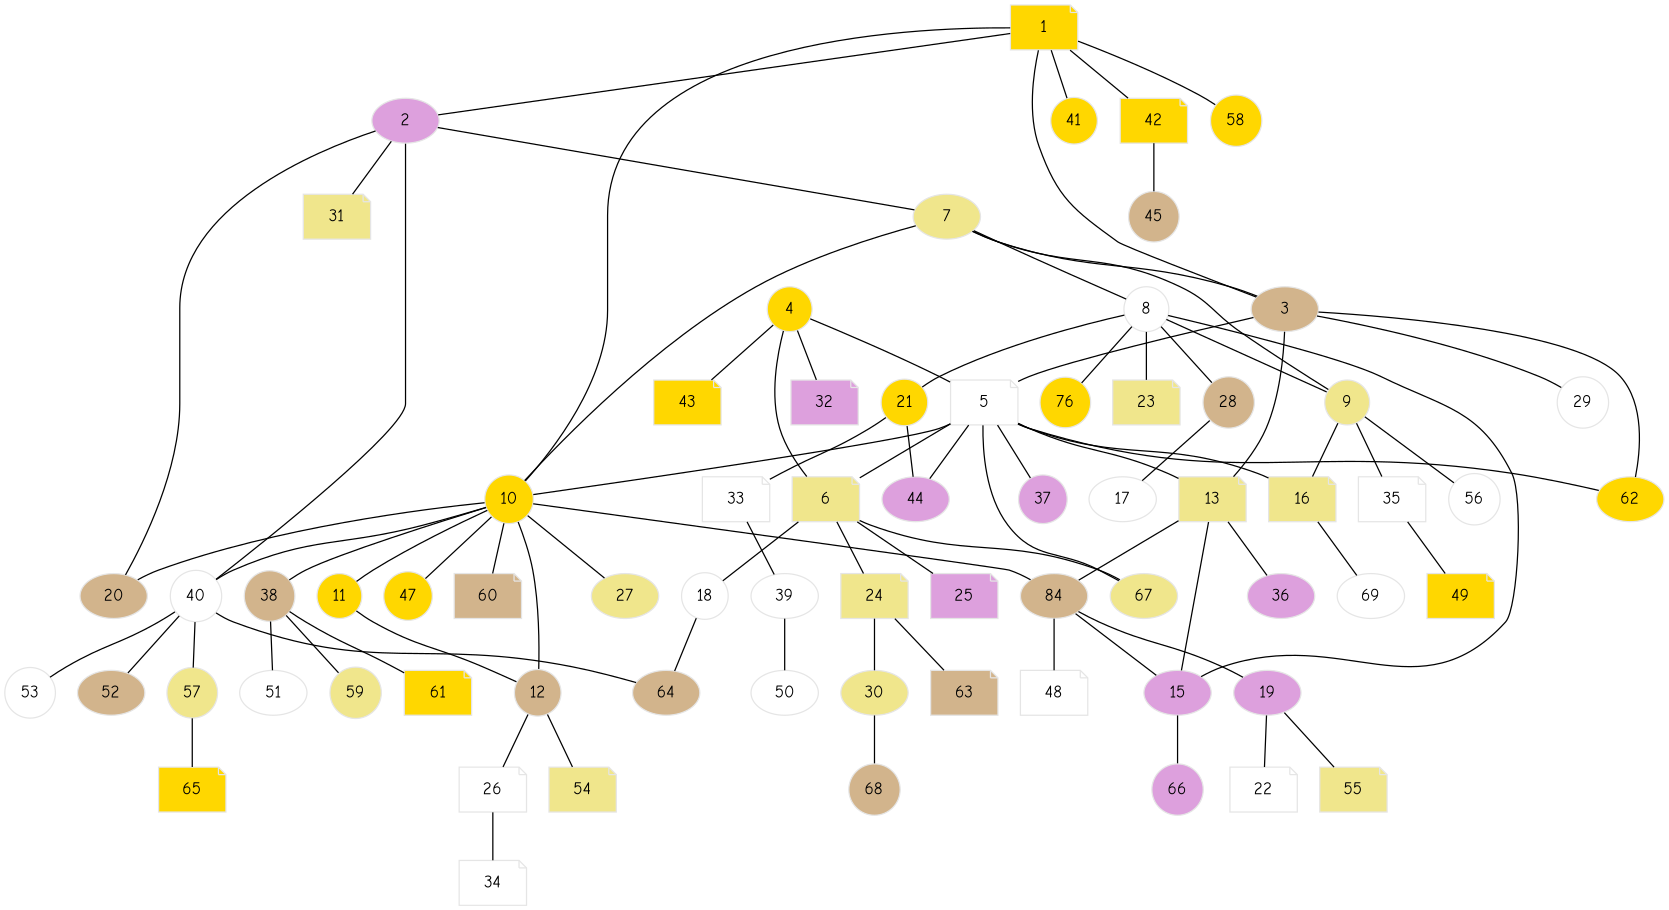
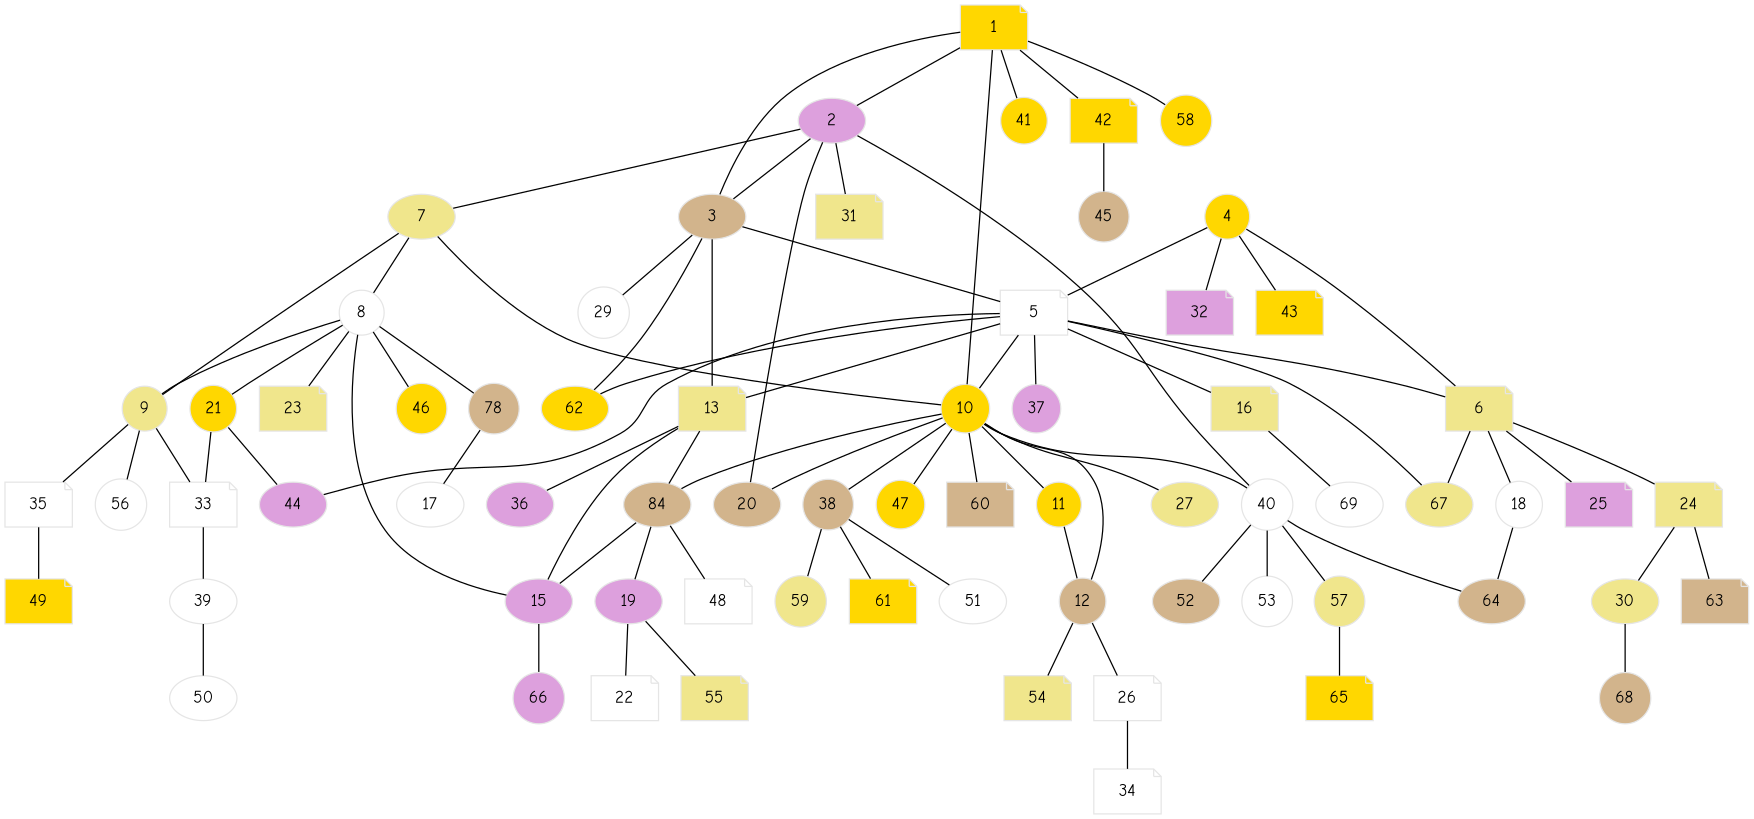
  graph {
    fontname="Comic Neue"
    node [color=gray90 fillcolor=white fontname="Comic Neue" shape=note style=filled]
    edge [fontname="Comic Neue"]
    1 [fillcolor=gold]
    2 [fillcolor=plum shape=ellipse]
    3 [fillcolor=tan shape=ellipse]
    10 [fillcolor=gold shape=circle]
    41 [fillcolor=gold shape=circle]
    42 [fillcolor=gold]
    58 [fillcolor=gold shape=circle]
    7 [fillcolor=khaki shape=ellipse]
    20 [fillcolor=tan shape=ellipse]
    31 [fillcolor=khaki]
    40 [shape=circle]
    5
    13 [fillcolor=khaki]
    29 [shape=circle]
    62 [fillcolor=gold shape=ellipse]
    11 [fillcolor=gold shape=circle]
    12 [fillcolor=tan shape=circle]
    n18 [fillcolor=tan label=84 shape=ellipse]
    27 [fillcolor=khaki shape=ellipse]
    38 [fillcolor=tan shape=circle]
    47 [fillcolor=gold shape=circle]
    60 [fillcolor=tan]
    45 [fillcolor=tan shape=circle]
    8 [shape=circle]
    9 [fillcolor=khaki shape=circle]
    64 [fillcolor=tan shape=ellipse]
    52 [fillcolor=tan shape=ellipse]
    53 [shape=circle]
    57 [fillcolor=khaki shape=circle]
    6 [fillcolor=khaki]
    16 [fillcolor=khaki]
    37 [fillcolor=plum shape=circle]
    44 [fillcolor=plum shape=ellipse]
    67 [fillcolor=khaki shape=ellipse]
    15 [fillcolor=plum shape=ellipse]
    36 [fillcolor=plum shape=ellipse]
    4 [fillcolor=gold shape=circle]
    32 [fillcolor=plum]
    43 [fillcolor=gold]
    18 [shape=circle]
    24 [fillcolor=khaki]
    25 [fillcolor=plum]
    69 [shape=ellipse]
    30 [fillcolor=khaki shape=ellipse]
    63 [fillcolor=tan]
    21 [fillcolor=gold shape=circle]
    23 [fillcolor=khaki]
-   28 [fillcolor=tan shape=circle]
-   46 [fillcolor=gold shape=circle label=76]
+   28 [fillcolor=tan shape=circle label=78]
+   46 [fillcolor=gold shape=circle]
    35
    56 [shape=circle]
    66 [fillcolor=plum shape=circle]
    17 [shape=ellipse]
    33
    49 [fillcolor=gold]
    26
    54 [fillcolor=khaki]
    19 [fillcolor=plum shape=ellipse]
    48
    51 [shape=ellipse]
    59 [fillcolor=khaki shape=circle]
    61 [fillcolor=gold]
    34
    55 [fillcolor=khaki]
    22
    39 [shape=ellipse]
    68 [fillcolor=tan shape=circle]
    50 [shape=ellipse]
    65 [fillcolor=gold]
    1 -- 2
    1 -- 3
    1 -- 10
    1 -- 41
    1 -- 42
    1 -- 58
-   7 -- 3
+   2 -- 3
    2 -- 7
    2 -- 20
    2 -- 31
    2 -- 40
    3 -- 5
    3 -- 13
    3 -- 29
    3 -- 62
    10 -- 20
    10 -- 40
    10 -- 11
    10 -- 12
    10 -- n18
    10 -- 27
    10 -- 38
    10 -- 47
    10 -- 60
    42 -- 45
    7 -- 10
    7 -- 8
    7 -- 9
    40 -- 64
    40 -- 52
    40 -- 53
    40 -- 57
    5 -- 10
    5 -- 13
    5 -- 62
    5 -- 6
    5 -- 16
    5 -- 37
    5 -- 44
    5 -- 67
    13 -- n18
    13 -- 15
    13 -- 36
    11 -- 12
    12 -- 26
    12 -- 54
    n18 -- 15
    n18 -- 19
    n18 -- 48
    38 -- 51
    38 -- 59
    38 -- 61
    8 -- 9
    8 -- 15
    8 -- 21
    8 -- 23
    8 -- 28
    8 -- 46
-   9 -- 16
+   9 -- 33
    9 -- 35
    9 -- 56
    57 -- 65
    6 -- 67
    6 -- 18
    6 -- 24
    6 -- 25
    16 -- 69
    15 -- 66
    4 -- 5
    4 -- 6
    4 -- 32
    4 -- 43
    18 -- 64
    24 -- 30
    24 -- 63
    30 -- 68
    21 -- 44
    21 -- 33
    28 -- 17
    35 -- 49
    33 -- 39
    26 -- 34
    19 -- 55
    19 -- 22
    39 -- 50
  }
